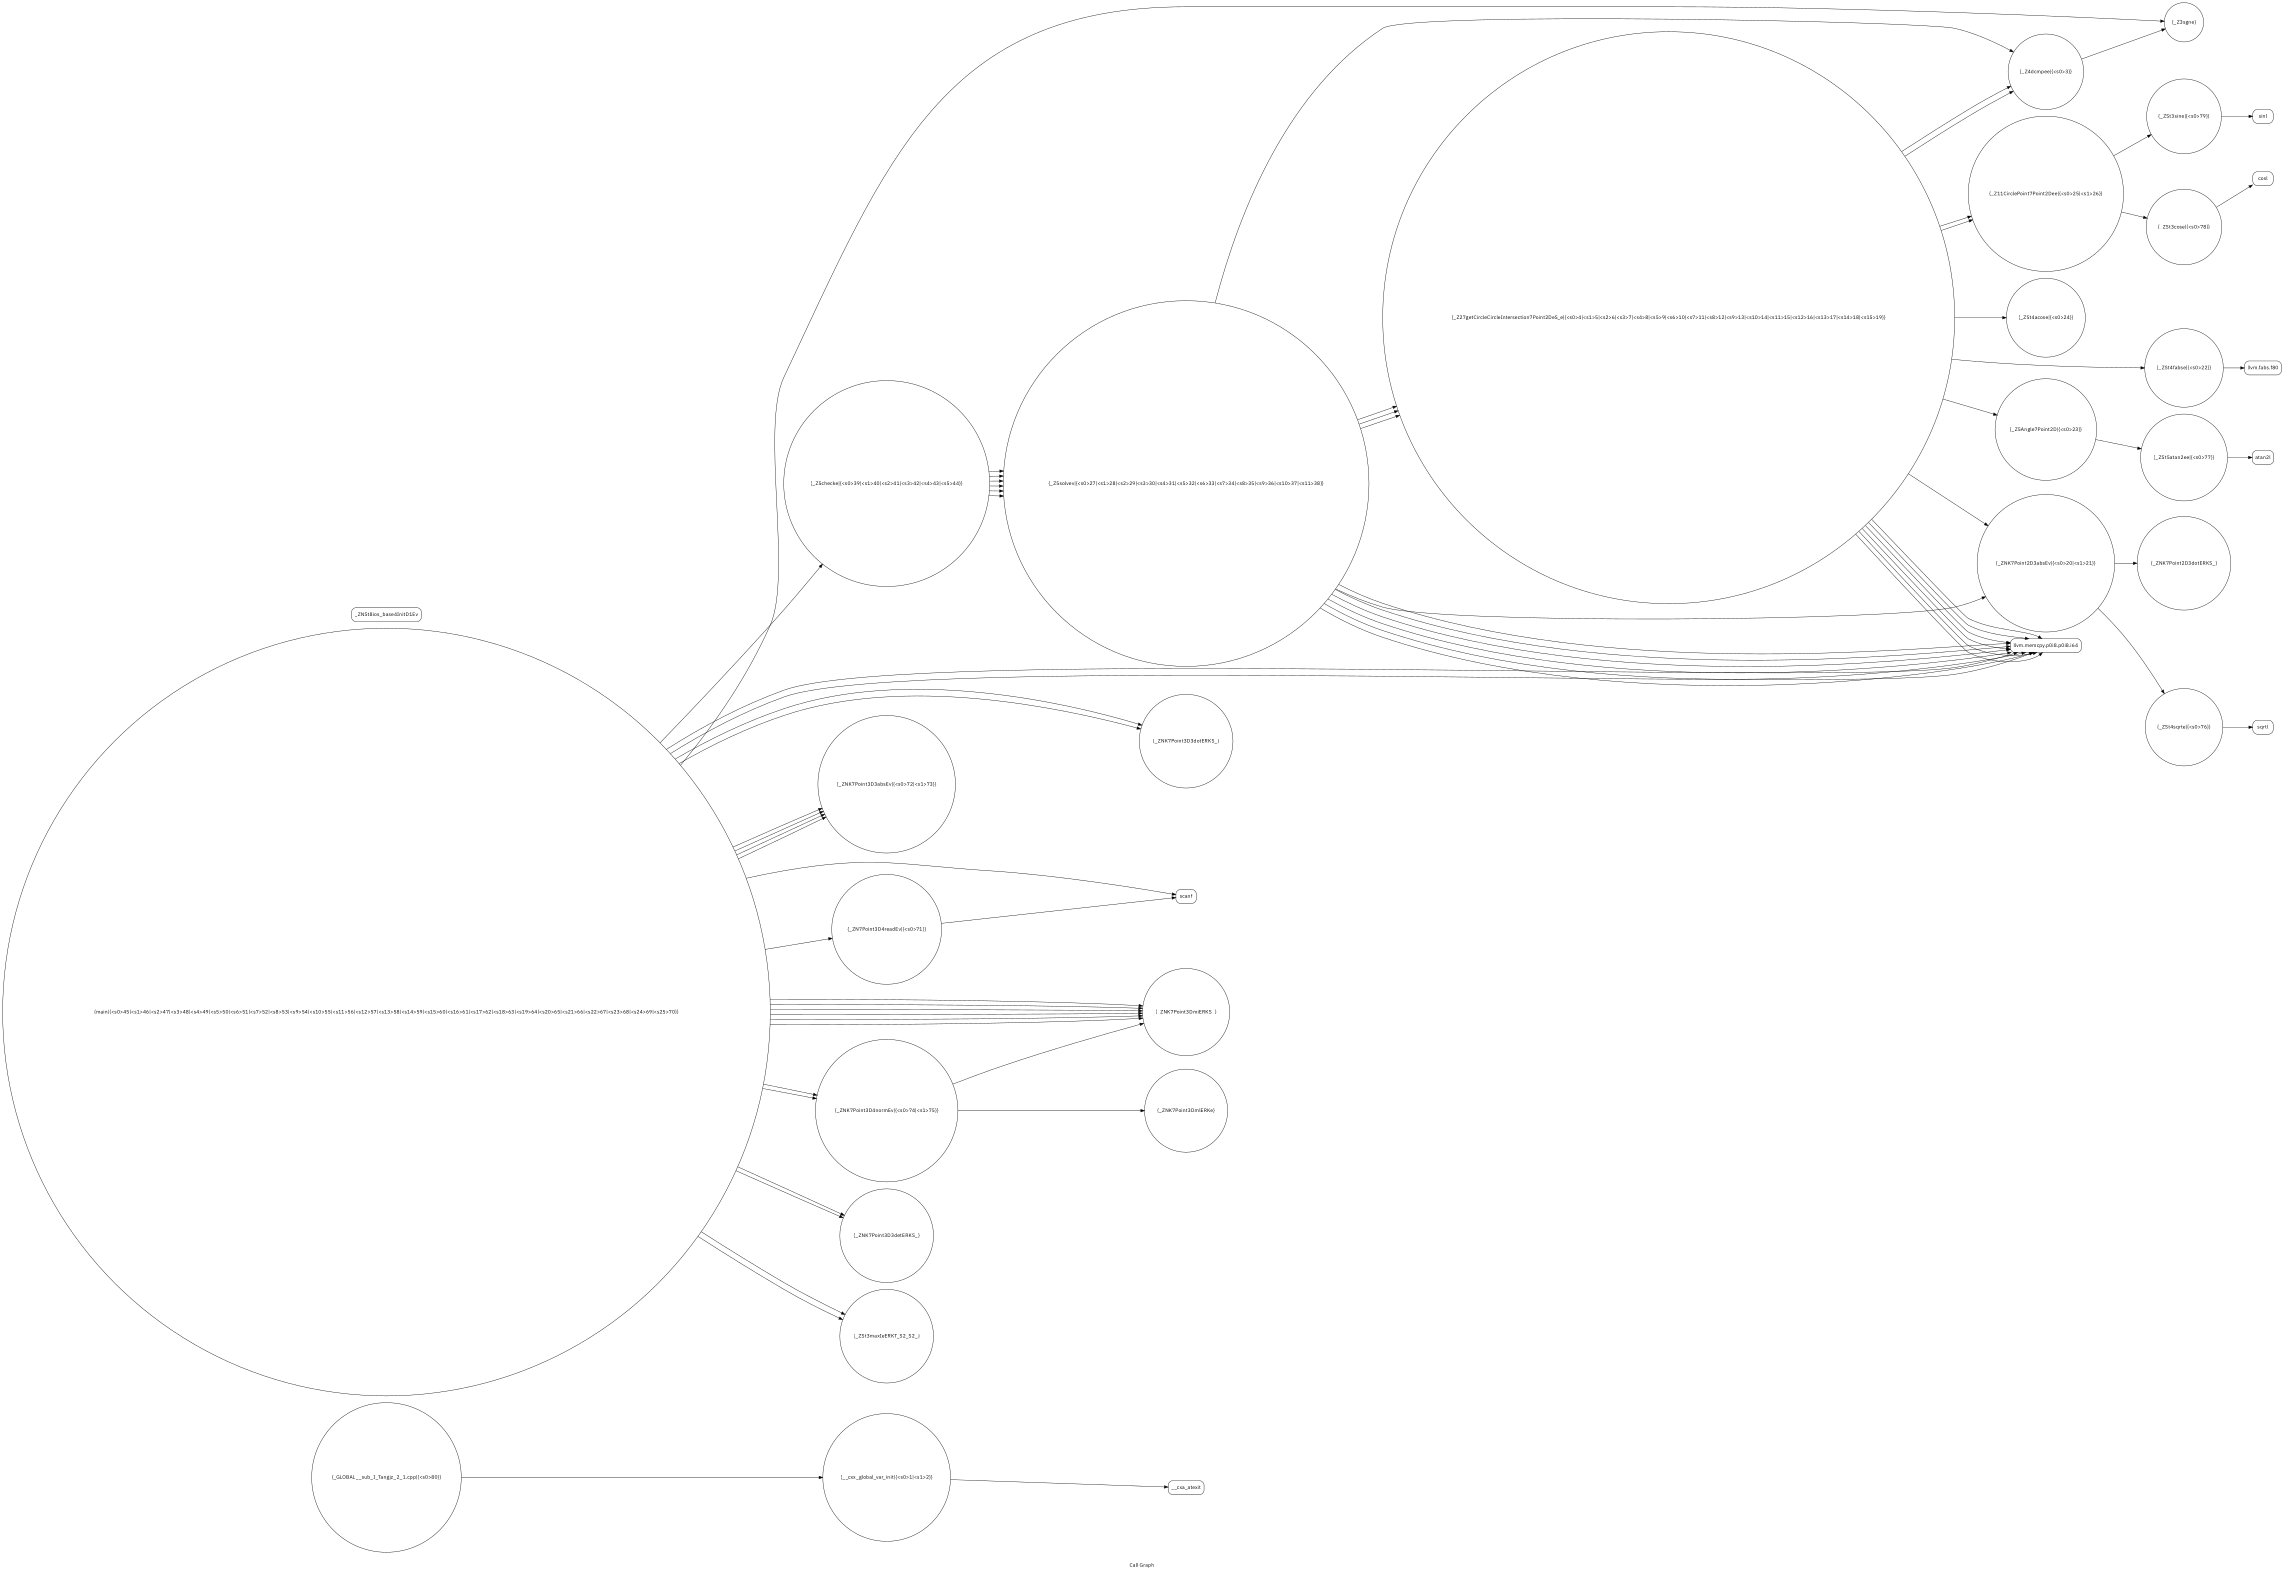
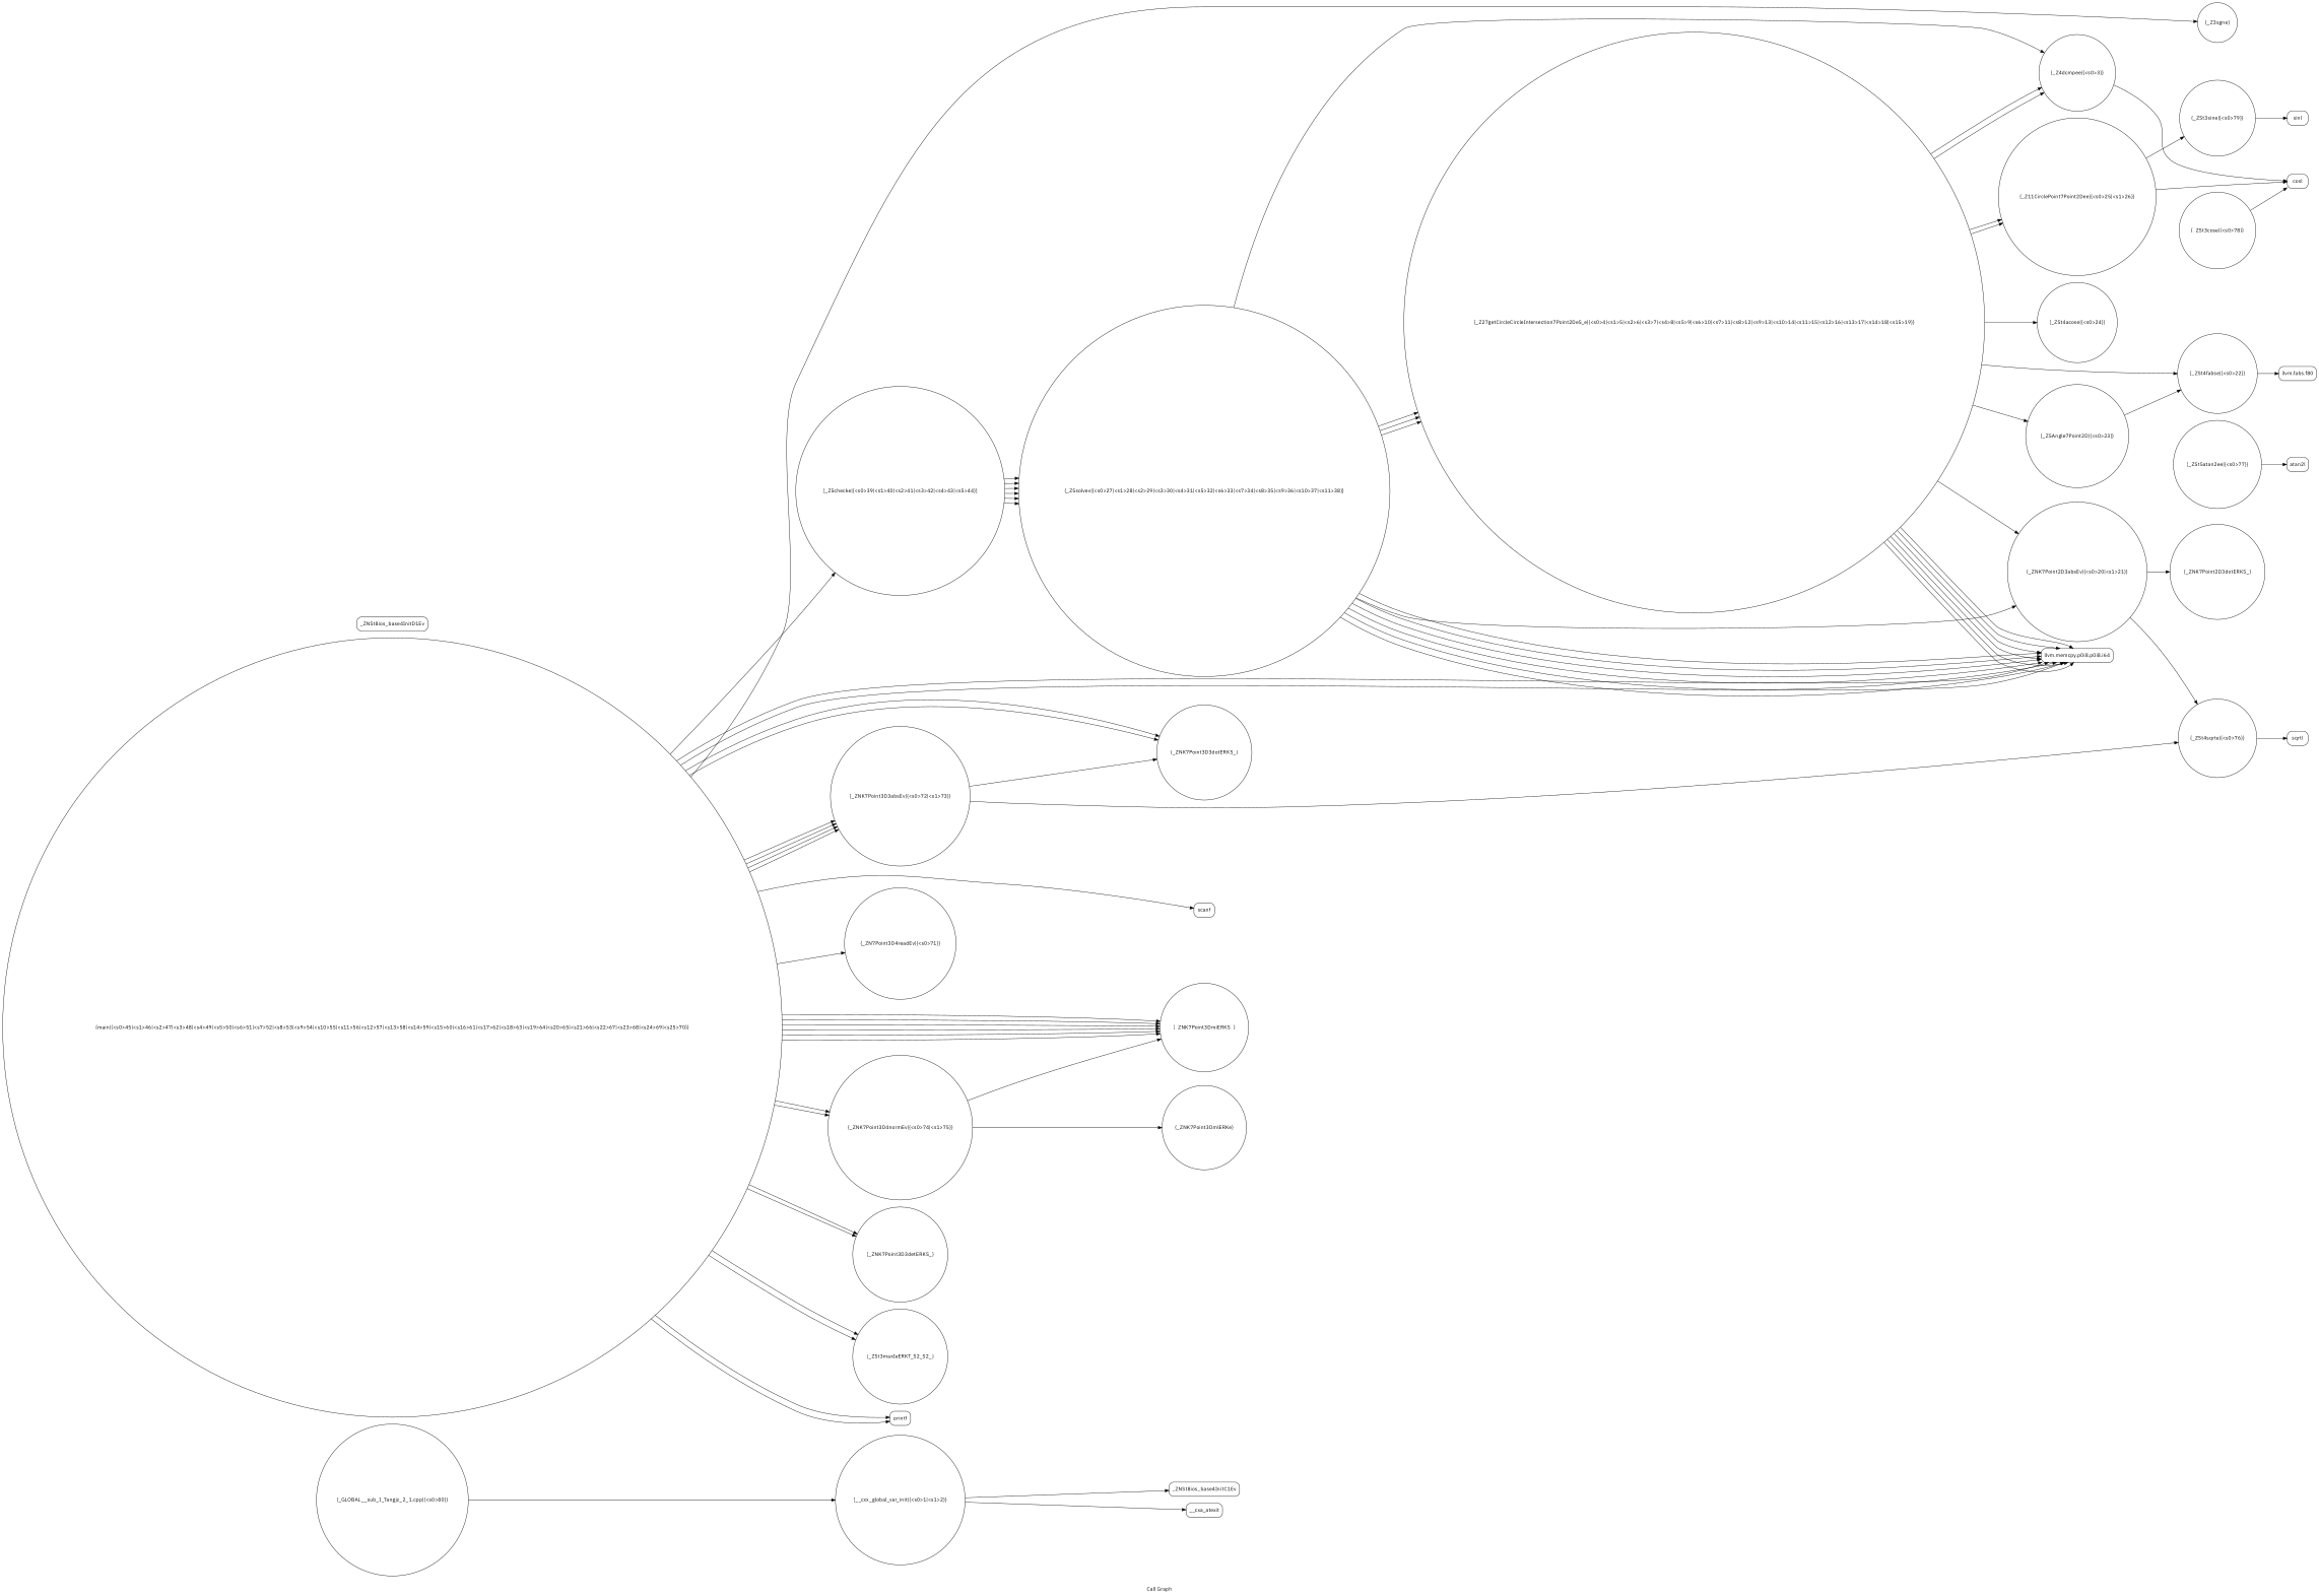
  digraph {
    fontname="IBM Plex Sans"
    label="Call Graph"
    rankdir=LR
    node [fontname="IBM Plex Sans" shape=circle]
    edge [color=black fontname="IBM Plex Sans" tailport=s0]
    n1 [label="{__cxx_global_var_init|{<s0>1|<s1>2}}"]
+   n2 [label="{_ZNSt8ios_base4InitC1Ev}" shape=Mrecord]
    n3 [label="{__cxa_atexit}" shape=Mrecord]
    n4 [label="{_ZSt4sqrte|{<s0>76}}"]
    n5 [label="{sqrtl}" shape=Mrecord]
    n6 [label="{_ZSt3cose|{<s0>78}}"]
    n7 [label="{cosl}" shape=Mrecord]
    n8 [label="{_Z5solvev|{<s0>27|<s1>28|<s2>29|<s3>30|<s4>31|<s5>32|<s6>33|<s7>34|<s8>35|<s9>36|<s10>37|<s11>38}}"]
    n9 [label="{llvm.memcpy.p0i8.p0i8.i64}" shape=Mrecord]
    n10 [label="{_Z27getCircleCircleIntersection7Point2DeS_e|{<s0>4|<s1>5|<s2>6|<s3>7|<s4>8|<s5>9|<s6>10|<s7>11|<s8>12|<s9>13|<s10>14|<s11>15|<s12>16|<s13>17|<s14>18|<s15>19}}"]
    n11 [label="{_ZNK7Point2D3absEv|{<s0>20|<s1>21}}"]
    n12 [label="{_Z4dcmpee|{<s0>3}}"]
    n13 [label="{_ZSt4fabse|{<s0>22}}"]
    n14 [label="{_Z5Angle7Point2D|{<s0>23}}"]
    n15 [label="{_ZSt4acose|{<s0>24}}"]
    n16 [label="{_Z11CirclePoint7Point2Dee|{<s0>25|<s1>26}}"]
    n17 [label="{_ZNK7Point2D3dotERKS_}"]
    n18 [label="{_Z3sgne}"]
    n19 [label="{llvm.fabs.f80}" shape=Mrecord]
    n20 [label="{_ZSt5atan2ee|{<s0>77}}"]
    n21 [label="{_ZSt3sine|{<s0>79}}"]
    n22 [label="{_ZNK7Point3D3absEv|{<s0>72|<s1>73}}"]
    n23 [label="{_ZNK7Point3D3dotERKS_}"]
    n24 [label="{_ZNSt8ios_base4InitD1Ev}" shape=Mrecord]
    n25 [label="{main|{<s0>45|<s1>46|<s2>47|<s3>48|<s4>49|<s5>50|<s6>51|<s7>52|<s8>53|<s9>54|<s10>55|<s11>56|<s12>57|<s13>58|<s14>59|<s15>60|<s16>61|<s17>62|<s18>63|<s19>64|<s20>65|<s21>66|<s22>67|<s23>68|<s24>69|<s25>70}}"]
    n26 [label="{scanf}" shape=Mrecord]
    n27 [label="{_ZN7Point3D4readEv|{<s0>71}}"]
    n28 [label="{_ZNK7Point3DmiERKS_}"]
    n29 [label="{_ZNK7Point3D3detERKS_}"]
    n30 [label="{_ZSt3maxIeERKT_S2_S2_}"]
+   n31 [label="{printf}" shape=Mrecord]
    n32 [label="{_ZNK7Point3D4normEv|{<s0>74|<s1>75}}"]
    n33 [label="{_Z5checke|{<s0>39|<s1>40|<s2>41|<s3>42|<s4>43|<s5>44}}"]
    n34 [label="{_ZNK7Point3DmlERKe}"]
    n35 [label="{atan2l}" shape=Mrecord]
    n36 [label="{sinl}" shape=Mrecord]
    n37 [label="{_GLOBAL__sub_I_Tangjz_2_1.cpp|{<s0>80}}"]
+   n1 -> n2
    n1 -> n3 [tailport=s1]
    n4 -> n5
    n6 -> n7
    n8 -> n9
    n8 -> n9 [tailport=s1]
    n8 -> n9 [tailport=s3]
    n8 -> n9 [tailport=s4]
    n8 -> n9 [tailport=s6]
    n8 -> n9 [tailport=s7]
    n8 -> n10 [tailport=s2]
    n8 -> n10 [tailport=s5]
    n8 -> n10 [tailport=s8]
    n8 -> n11 [tailport=s10]
    n8 -> n12 [tailport=s11]
    n10 -> n9 [tailport=s4]
    n10 -> n9 [tailport=s5]
    n10 -> n9 [tailport=s10]
    n10 -> n9 [tailport=s12]
    n10 -> n9 [tailport=s13]
    n10 -> n9 [tailport=s15]
    n10 -> n11 [tailport=s1]
    n10 -> n12 [tailport=s3]
    n10 -> n12 [tailport=s6]
    n10 -> n13 [tailport=s2]
    n10 -> n14 [tailport=s8]
    n10 -> n15 [tailport=s9]
    n10 -> n16 [tailport=s11]
    n10 -> n16 [tailport=s14]
    n11 -> n4 [tailport=s1]
    n11 -> n17
-   n12 -> n18
+   n12 -> n7
    n13 -> n19
-   n14 -> n20
-   n16 -> n6
+   n14 -> n13
+   n16 -> n7
    n16 -> n21 [tailport=s1]
    n20 -> n35
    n21 -> n36
+   n22 -> n4 [tailport=s1]
+   n22 -> n23
    n25 -> n9 [tailport=s17]
    n25 -> n9 [tailport=s23]
    n25 -> n18 [tailport=s6]
    n25 -> n22 [tailport=s5]
    n25 -> n22 [tailport=s8]
    n25 -> n22 [tailport=s10]
    n25 -> n22 [tailport=s12]
    n25 -> n23 [tailport=s21]
    n25 -> n23 [tailport=s22]
    n25 -> n26
    n25 -> n27 [tailport=s1]
    n25 -> n28 [tailport=s2]
    n25 -> n28 [tailport=s3]
    n25 -> n28 [tailport=s7]
    n25 -> n28 [tailport=s9]
    n25 -> n28 [tailport=s11]
    n25 -> n28 [tailport=s18]
    n25 -> n29 [tailport=s4]
    n25 -> n29 [tailport=s20]
    n25 -> n30 [tailport=s13]
    n25 -> n30 [tailport=s14]
+   n25 -> n31 [tailport=s15]
+   n25 -> n31 [tailport=s25]
    n25 -> n32 [tailport=s16]
    n25 -> n32 [tailport=s19]
    n25 -> n33 [tailport=s24]
-   n27 -> n26
    n32 -> n28
    n32 -> n34 [tailport=s1]
    n33 -> n8
    n33 -> n8 [tailport=s1]
    n33 -> n8 [tailport=s2]
    n33 -> n8 [tailport=s3]
    n33 -> n8 [tailport=s4]
    n33 -> n8 [tailport=s5]
    n37 -> n1
  }
